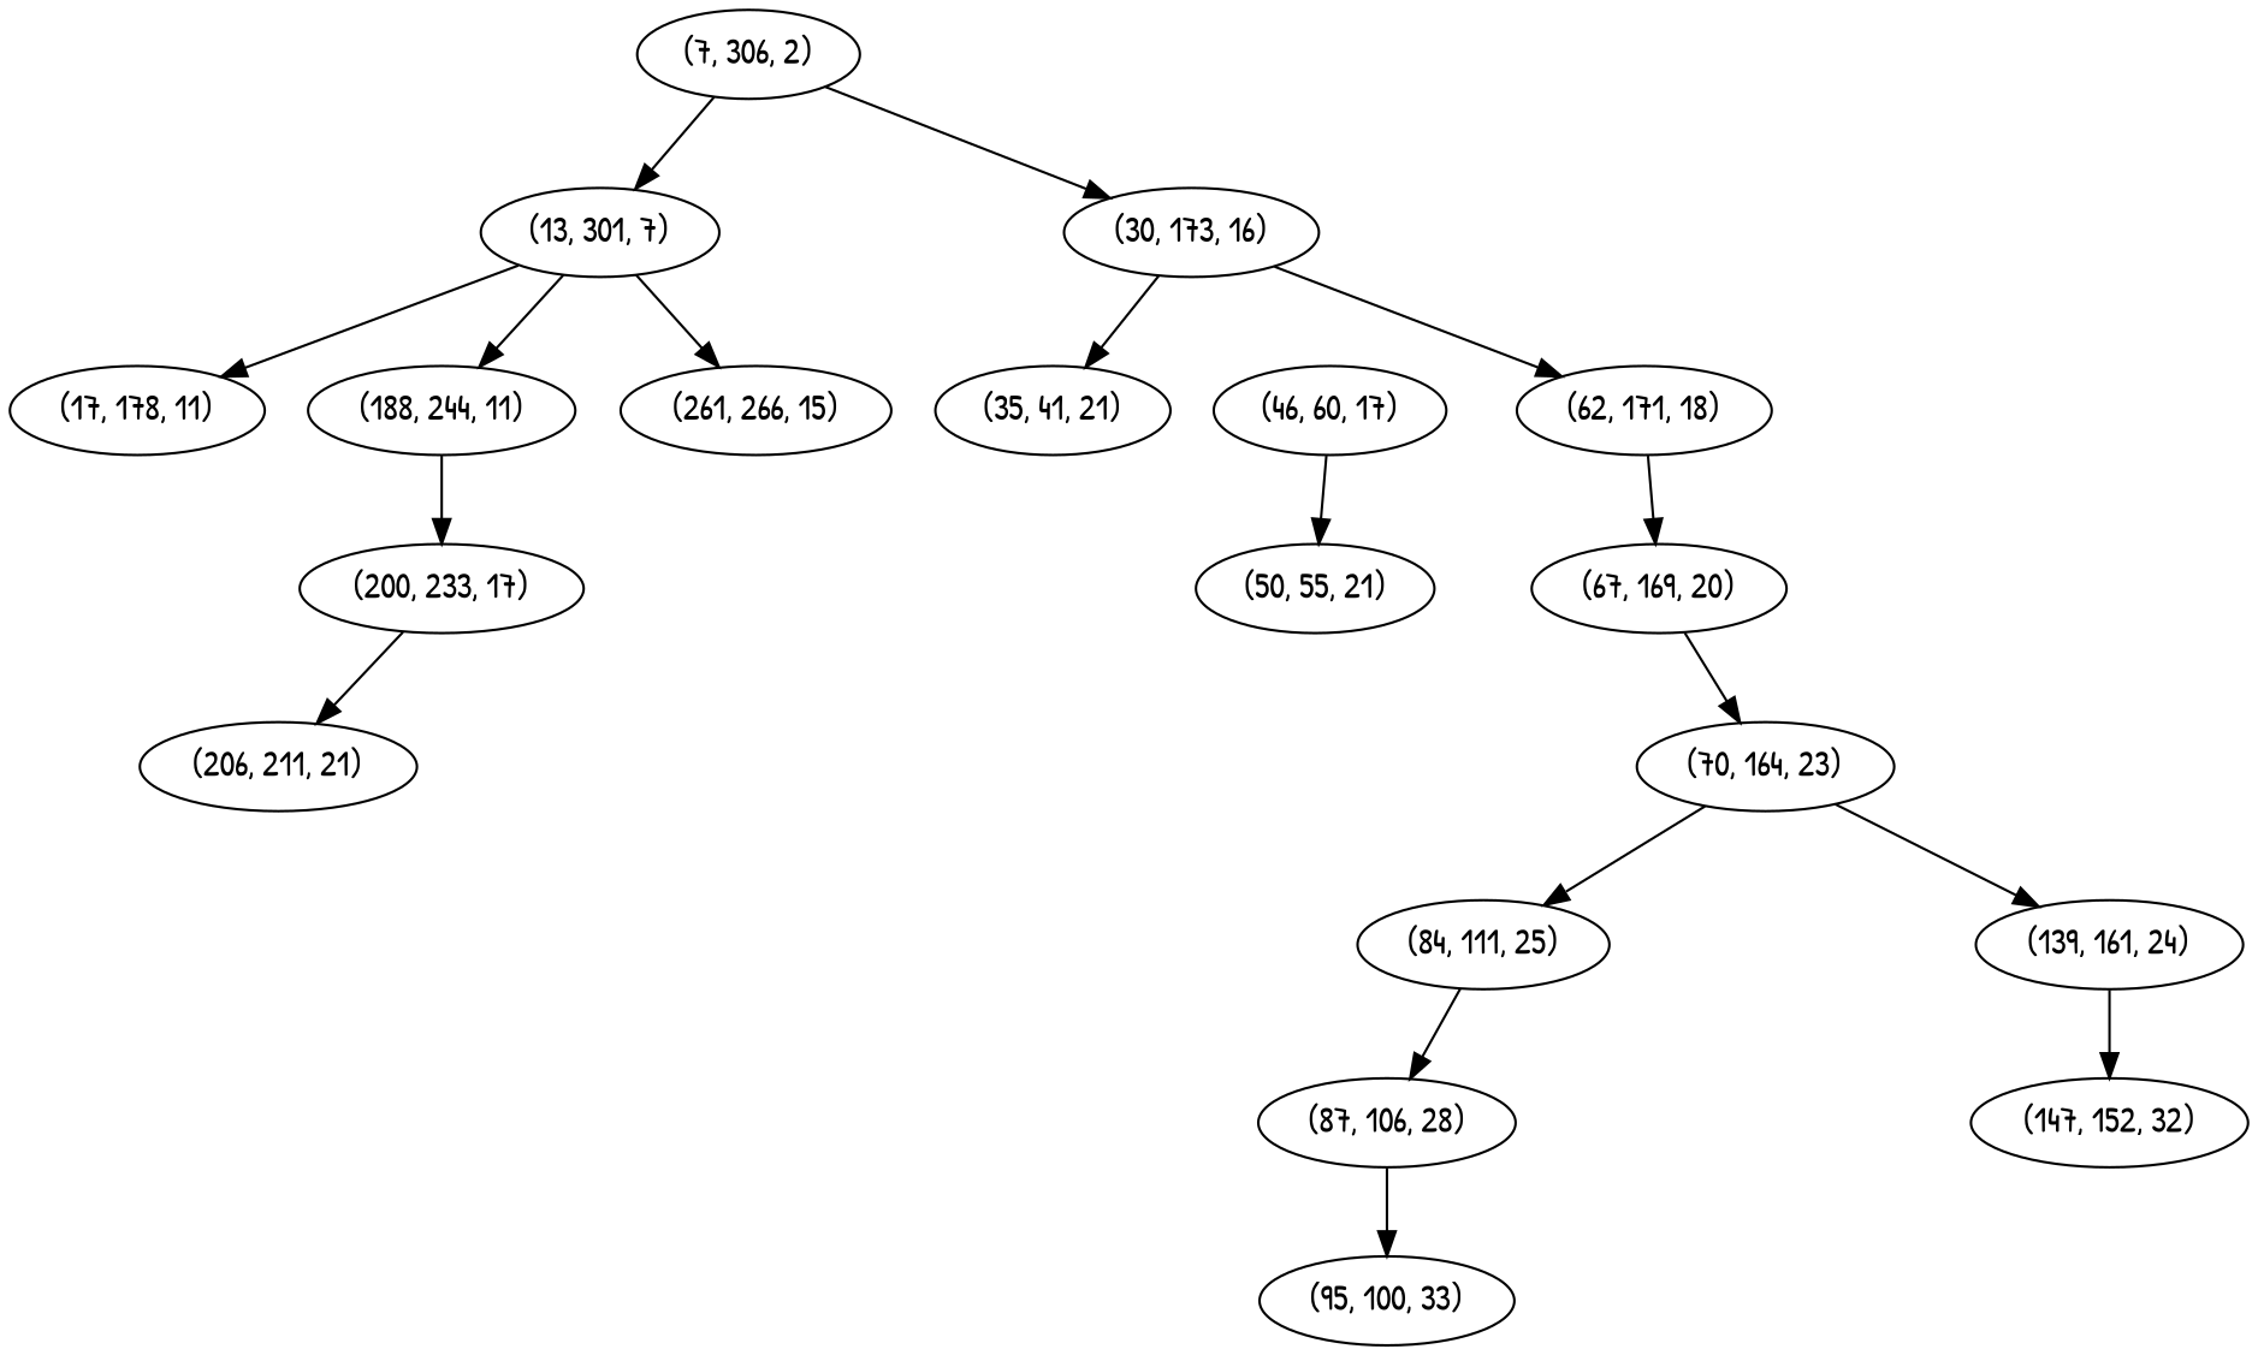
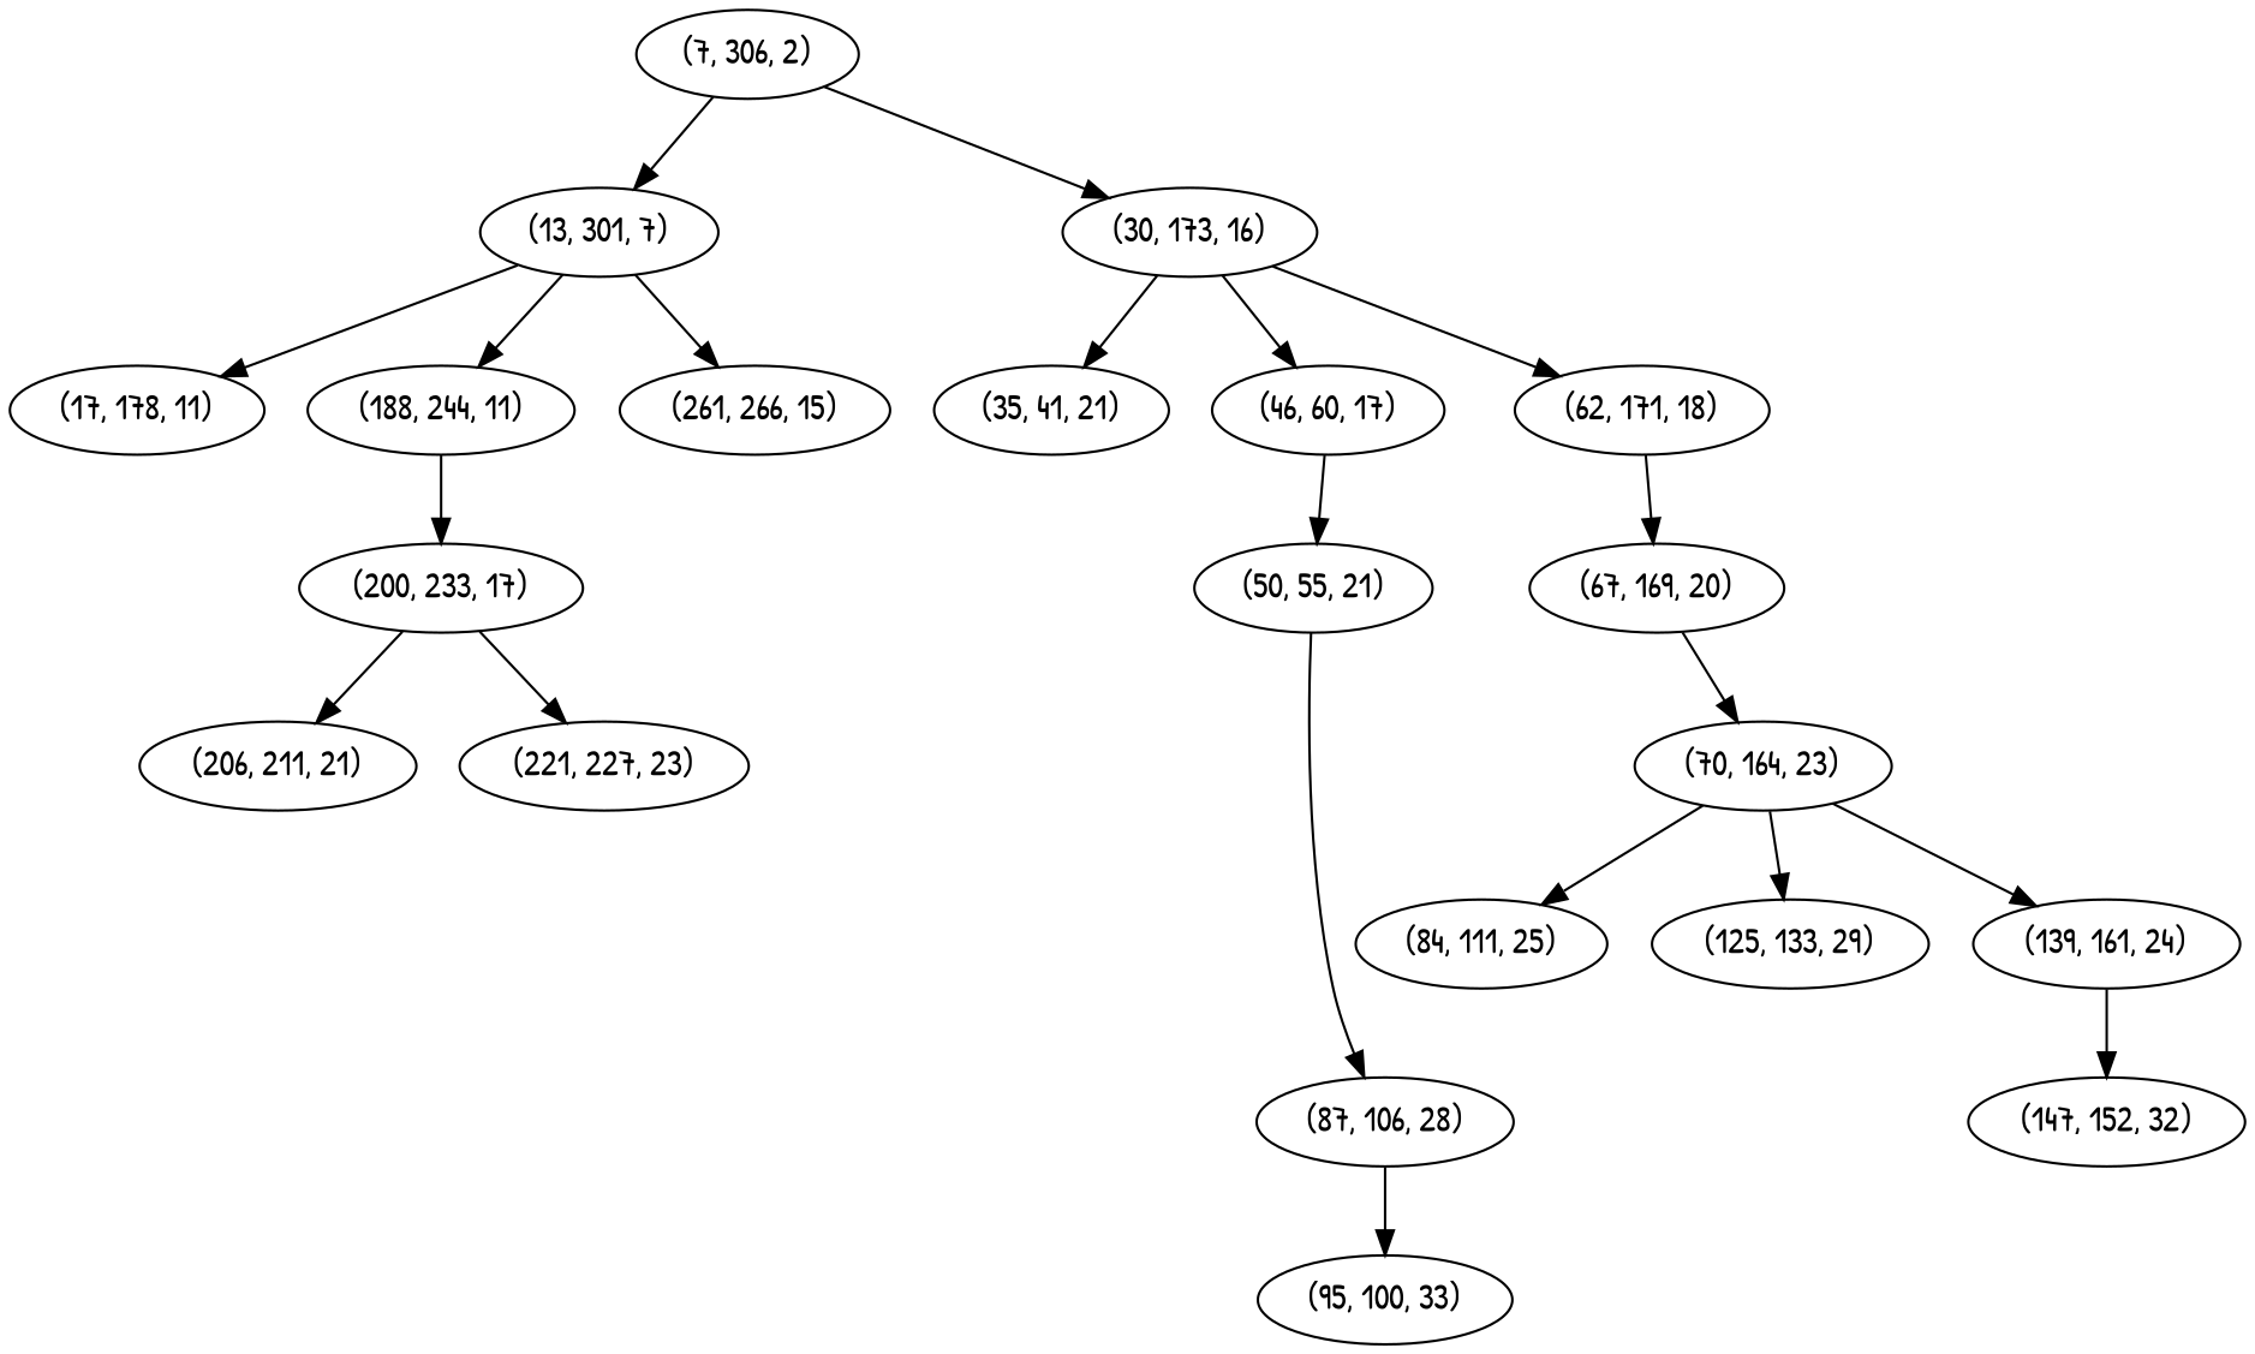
  digraph {
    fontname="Patrick Hand"
    node [fontname="Patrick Hand"]
    edge [fontname="Patrick Hand"]
    "(7, 306, 2)"
    "(13, 301, 7)"
    "(30, 173, 16)"
    "(17, 178, 11)"
    "(188, 244, 11)"
    "(261, 266, 15)"
    "(200, 233, 17)"
    "(35, 41, 21)"
    "(46, 60, 17)"
    "(62, 171, 18)"
    "(50, 55, 21)"
    "(67, 169, 20)"
    "(70, 164, 23)"
    "(84, 111, 25)"
+   "(125, 133, 29)"
    "(139, 161, 24)"
    "(87, 106, 28)"
    "(147, 152, 32)"
    "(95, 100, 33)"
    "(206, 211, 21)"
+   "(221, 227, 23)"
    "(7, 306, 2)" -> "(13, 301, 7)"
    "(7, 306, 2)" -> "(30, 173, 16)"
    "(13, 301, 7)" -> "(17, 178, 11)"
    "(13, 301, 7)" -> "(188, 244, 11)"
    "(13, 301, 7)" -> "(261, 266, 15)"
    "(30, 173, 16)" -> "(35, 41, 21)"
+   "(30, 173, 16)" -> "(46, 60, 17)"
    "(30, 173, 16)" -> "(62, 171, 18)"
    "(188, 244, 11)" -> "(200, 233, 17)"
    "(200, 233, 17)" -> "(206, 211, 21)"
+   "(200, 233, 17)" -> "(221, 227, 23)"
    "(46, 60, 17)" -> "(50, 55, 21)"
    "(62, 171, 18)" -> "(67, 169, 20)"
    "(67, 169, 20)" -> "(70, 164, 23)"
    "(70, 164, 23)" -> "(84, 111, 25)"
+   "(70, 164, 23)" -> "(125, 133, 29)"
    "(70, 164, 23)" -> "(139, 161, 24)"
-   "(84, 111, 25)" -> "(87, 106, 28)"
+   "(50, 55, 21)" -> "(87, 106, 28)"
    "(139, 161, 24)" -> "(147, 152, 32)"
    "(87, 106, 28)" -> "(95, 100, 33)"
  }
